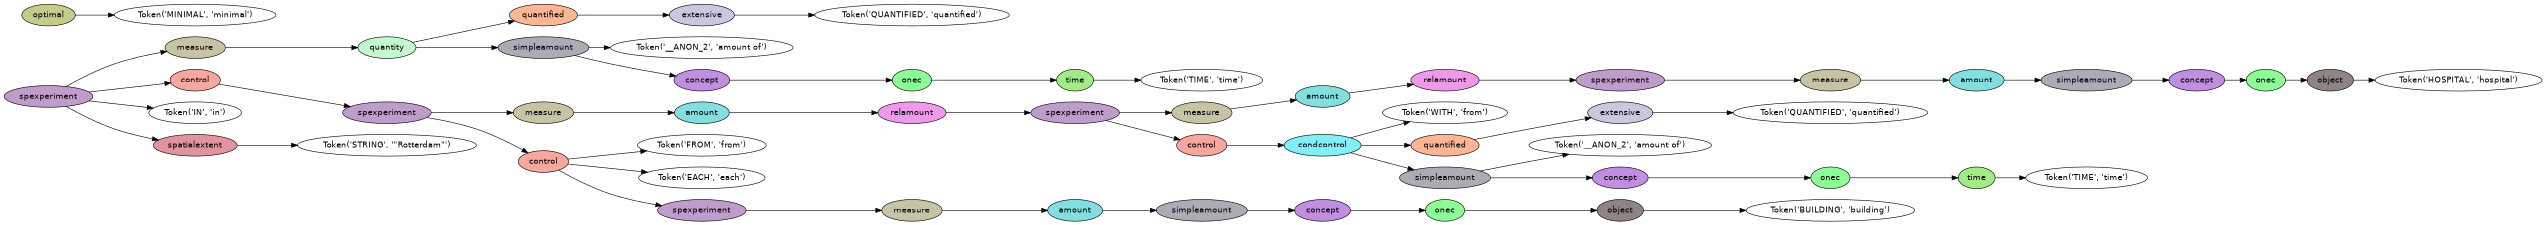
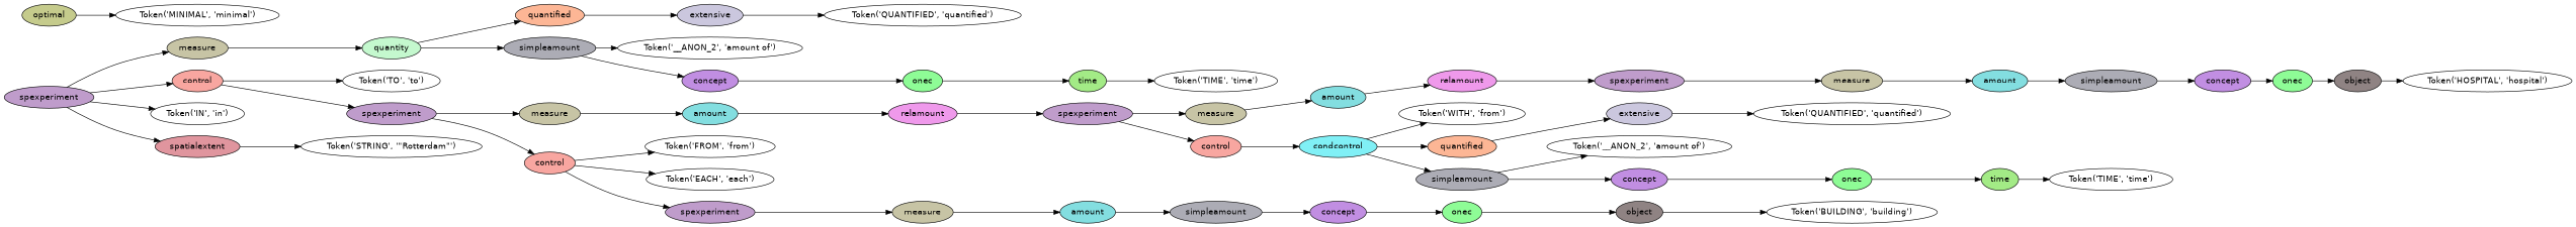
  digraph {
    fontname="DejaVu Sans"
    rankdir=LR
    node [fontname="DejaVu Sans" style=filled]
    edge [fontname="DejaVu Sans"]
    n1 [label="Token('QUANTIFIED', 'quantified')" style=""]
    n2 [fillcolor="#cbc7de" label=extensive]
    n3 [fillcolor="#fdb695" label=quantified]
    n4 [label="Token('__ANON_2', 'amount of')" style=""]
    n5 [label="Token('TIME', 'time')" style=""]
    n6 [fillcolor="#a3eb86" label=time]
    n7 [fillcolor="#8efc96" label=onec]
    n8 [fillcolor="#c18ee2" label=concept]
    n9 [fillcolor="#acacb5" label=simpleamount]
    n10 [fillcolor="#c4f8ce" label=quantity]
    n11 [fillcolor="#c7c4a5" label=measure]
+   n12 [label="Token('TO', 'to')" style=""]
    n13 [label="Token('HOSPITAL', 'hospital')" style=""]
    n14 [fillcolor="#8f8383" label=object]
    n15 [fillcolor="#8efc96" label=onec]
    n16 [fillcolor="#c18ee2" label=concept]
    n17 [fillcolor="#acacb5" label=simpleamount]
    n18 [fillcolor="#83dee0" label=amount]
    n19 [fillcolor="#c7c4a5" label=measure]
    n20 [fillcolor="#bf9ccb" label=spexperiment]
    n21 [fillcolor="#ef99eb" label=relamount]
    n22 [fillcolor="#83dee0" label=amount]
    n23 [fillcolor="#c7c4a5" label=measure]
    n24 [label="Token('WITH', 'from')" style=""]
    n25 [label="Token('MINIMAL', 'minimal')" style=""]
    n26 [fillcolor="#c5cb8c" label=optimal]
    n27 [label="Token('QUANTIFIED', 'quantified')" style=""]
    n28 [fillcolor="#cbc7de" label=extensive]
    n29 [fillcolor="#fdb695" label=quantified]
    n30 [label="Token('__ANON_2', 'amount of')" style=""]
    n31 [label="Token('TIME', 'time')" style=""]
    n32 [fillcolor="#a3eb86" label=time]
    n33 [fillcolor="#8efc96" label=onec]
    n34 [fillcolor="#c18ee2" label=concept]
    n35 [fillcolor="#acacb5" label=simpleamount]
    n36 [fillcolor="#80f0f6" label=condcontrol]
    n37 [fillcolor="#f8a6a0" label=control]
    n38 [fillcolor="#bf9ccb" label=spexperiment]
    n39 [fillcolor="#ef99eb" label=relamount]
    n40 [fillcolor="#83dee0" label=amount]
    n41 [fillcolor="#c7c4a5" label=measure]
    n42 [label="Token('FROM', 'from')" style=""]
    n43 [label="Token('EACH', 'each')" style=""]
    n44 [label="Token('BUILDING', 'building')" style=""]
    n45 [fillcolor="#8f8383" label=object]
    n46 [fillcolor="#8efc96" label=onec]
    n47 [fillcolor="#c18ee2" label=concept]
    n48 [fillcolor="#acacb5" label=simpleamount]
    n49 [fillcolor="#83dee0" label=amount]
    n50 [fillcolor="#c7c4a5" label=measure]
    n51 [fillcolor="#bf9ccb" label=spexperiment]
    n52 [fillcolor="#f8a6a0" label=control]
    n53 [fillcolor="#bf9ccb" label=spexperiment]
    n54 [fillcolor="#f8a6a0" label=control]
    n55 [label="Token('IN', 'in')" style=""]
    n56 [label="Token('STRING', '\"Rotterdam\"')" style=""]
    n57 [fillcolor="#e0959e" label=spatialextent]
    n58 [fillcolor="#bf9ccb" label=spexperiment]
    n2 -> n1
    n3 -> n2
    n6 -> n5
    n7 -> n6
    n8 -> n7
    n9 -> n4
    n9 -> n8
    n10 -> n3
    n10 -> n9
    n11 -> n10
    n14 -> n13
    n15 -> n14
    n16 -> n15
    n17 -> n16
    n18 -> n17
    n19 -> n18
    n20 -> n19
    n21 -> n20
    n22 -> n21
    n23 -> n22
    n26 -> n25
    n28 -> n27
    n29 -> n28
    n32 -> n31
    n33 -> n32
    n34 -> n33
    n35 -> n30
    n35 -> n34
    n36 -> n24
    n36 -> n29
    n36 -> n35
    n37 -> n36
    n38 -> n23
    n38 -> n37
    n39 -> n38
    n40 -> n39
    n41 -> n40
    n45 -> n44
    n46 -> n45
    n47 -> n46
    n48 -> n47
    n49 -> n48
    n50 -> n49
    n51 -> n50
    n52 -> n42
    n52 -> n43
    n52 -> n51
    n53 -> n41
    n53 -> n52
+   n54 -> n12
    n54 -> n53
    n57 -> n56
    n58 -> n11
    n58 -> n54
    n58 -> n55
    n58 -> n57
  }
